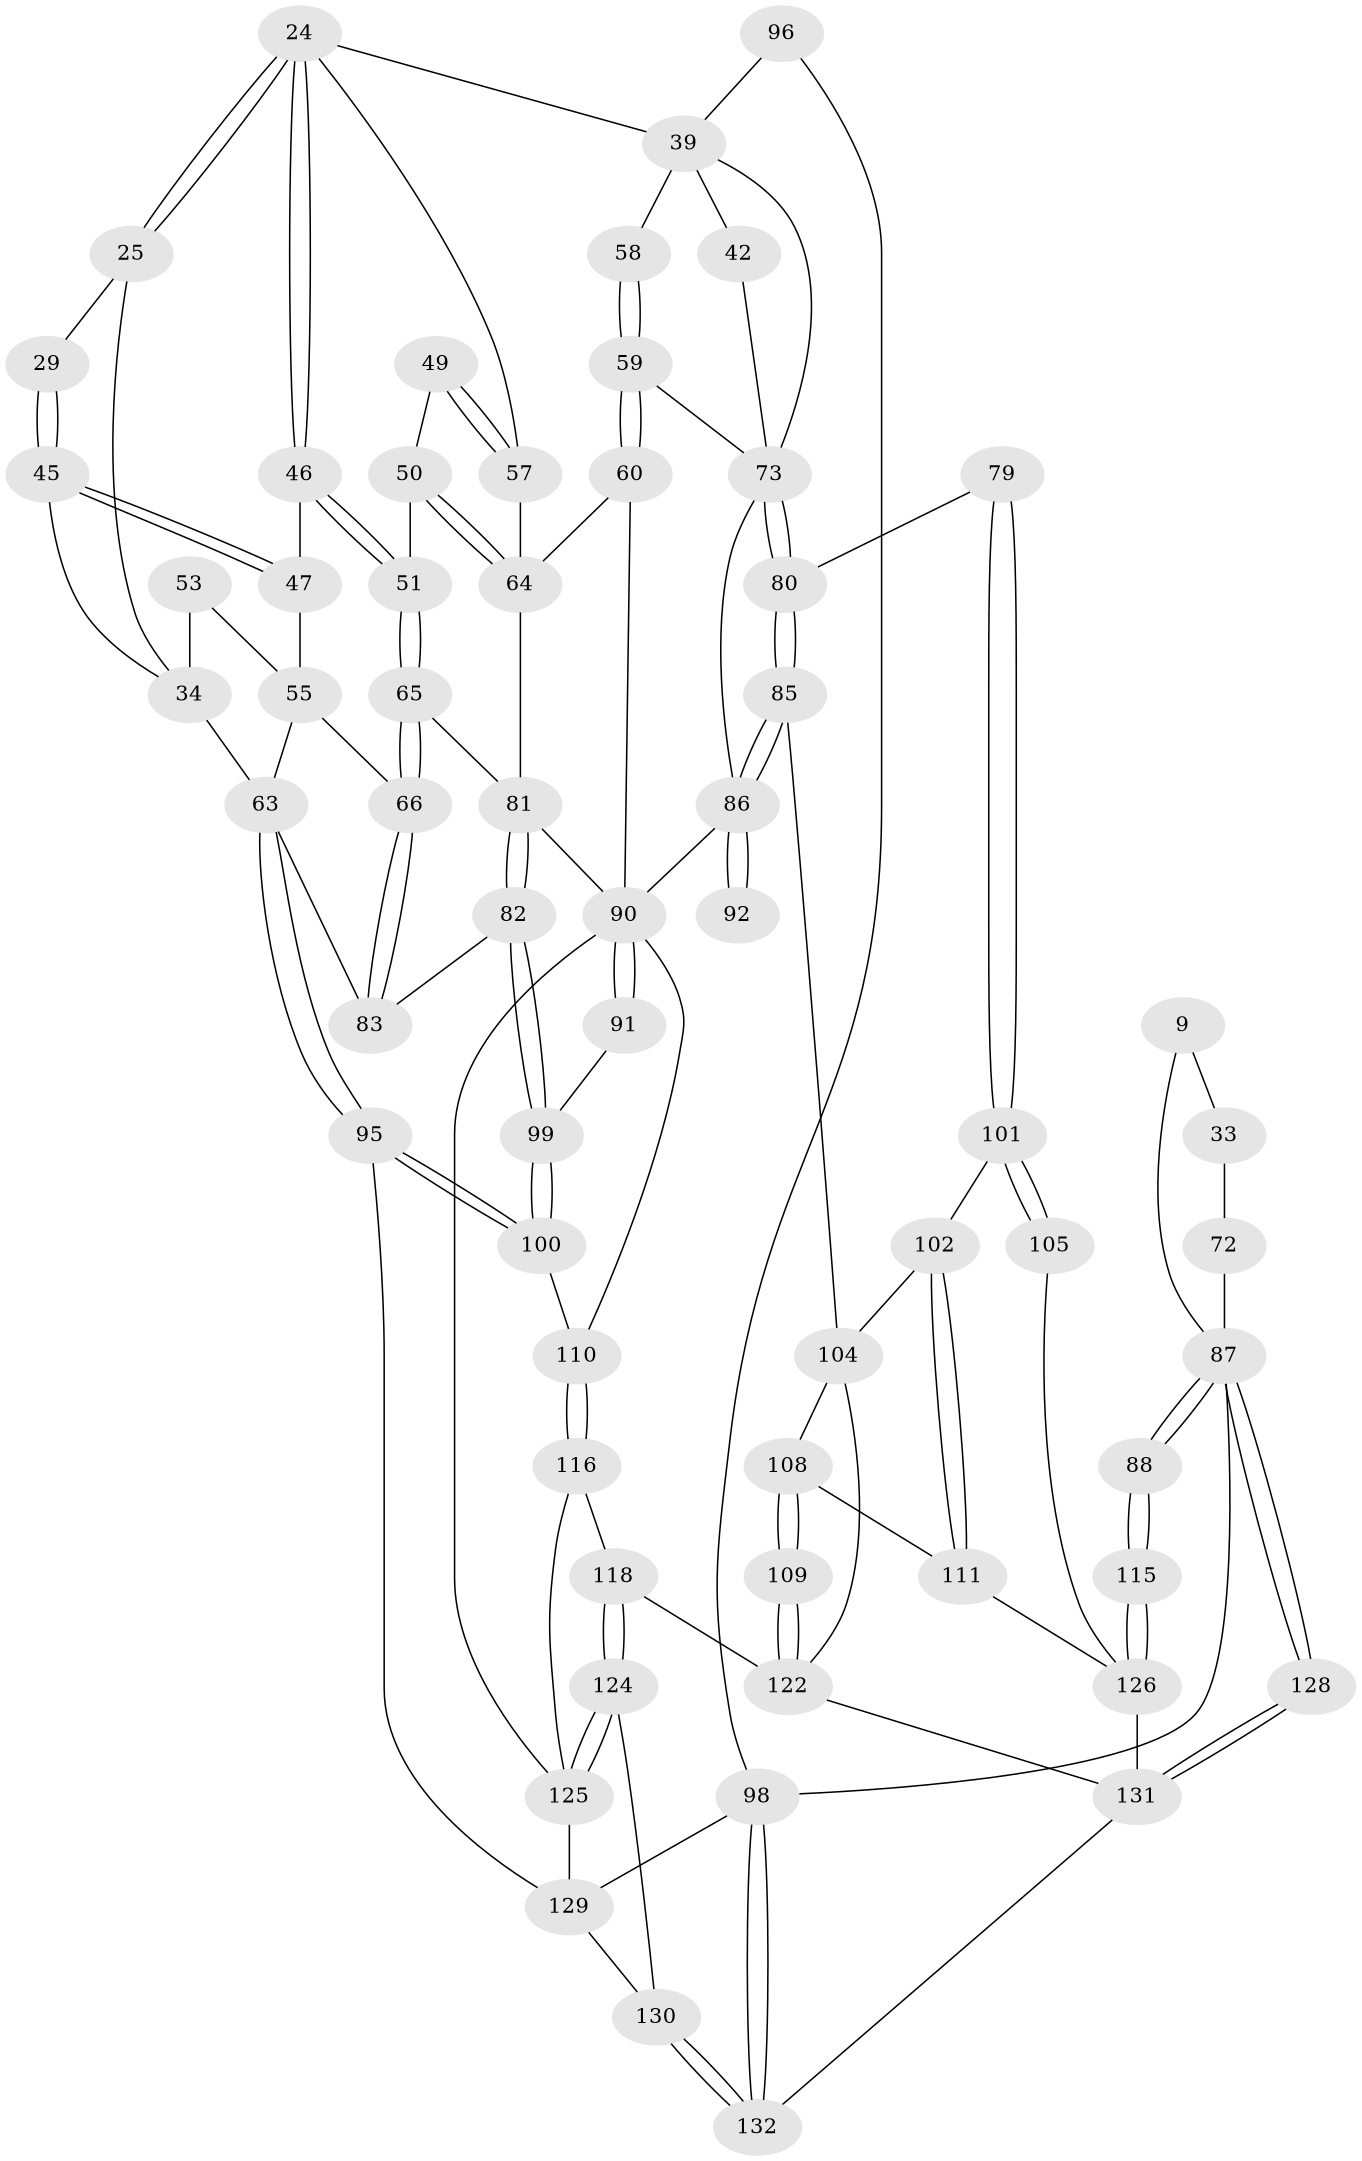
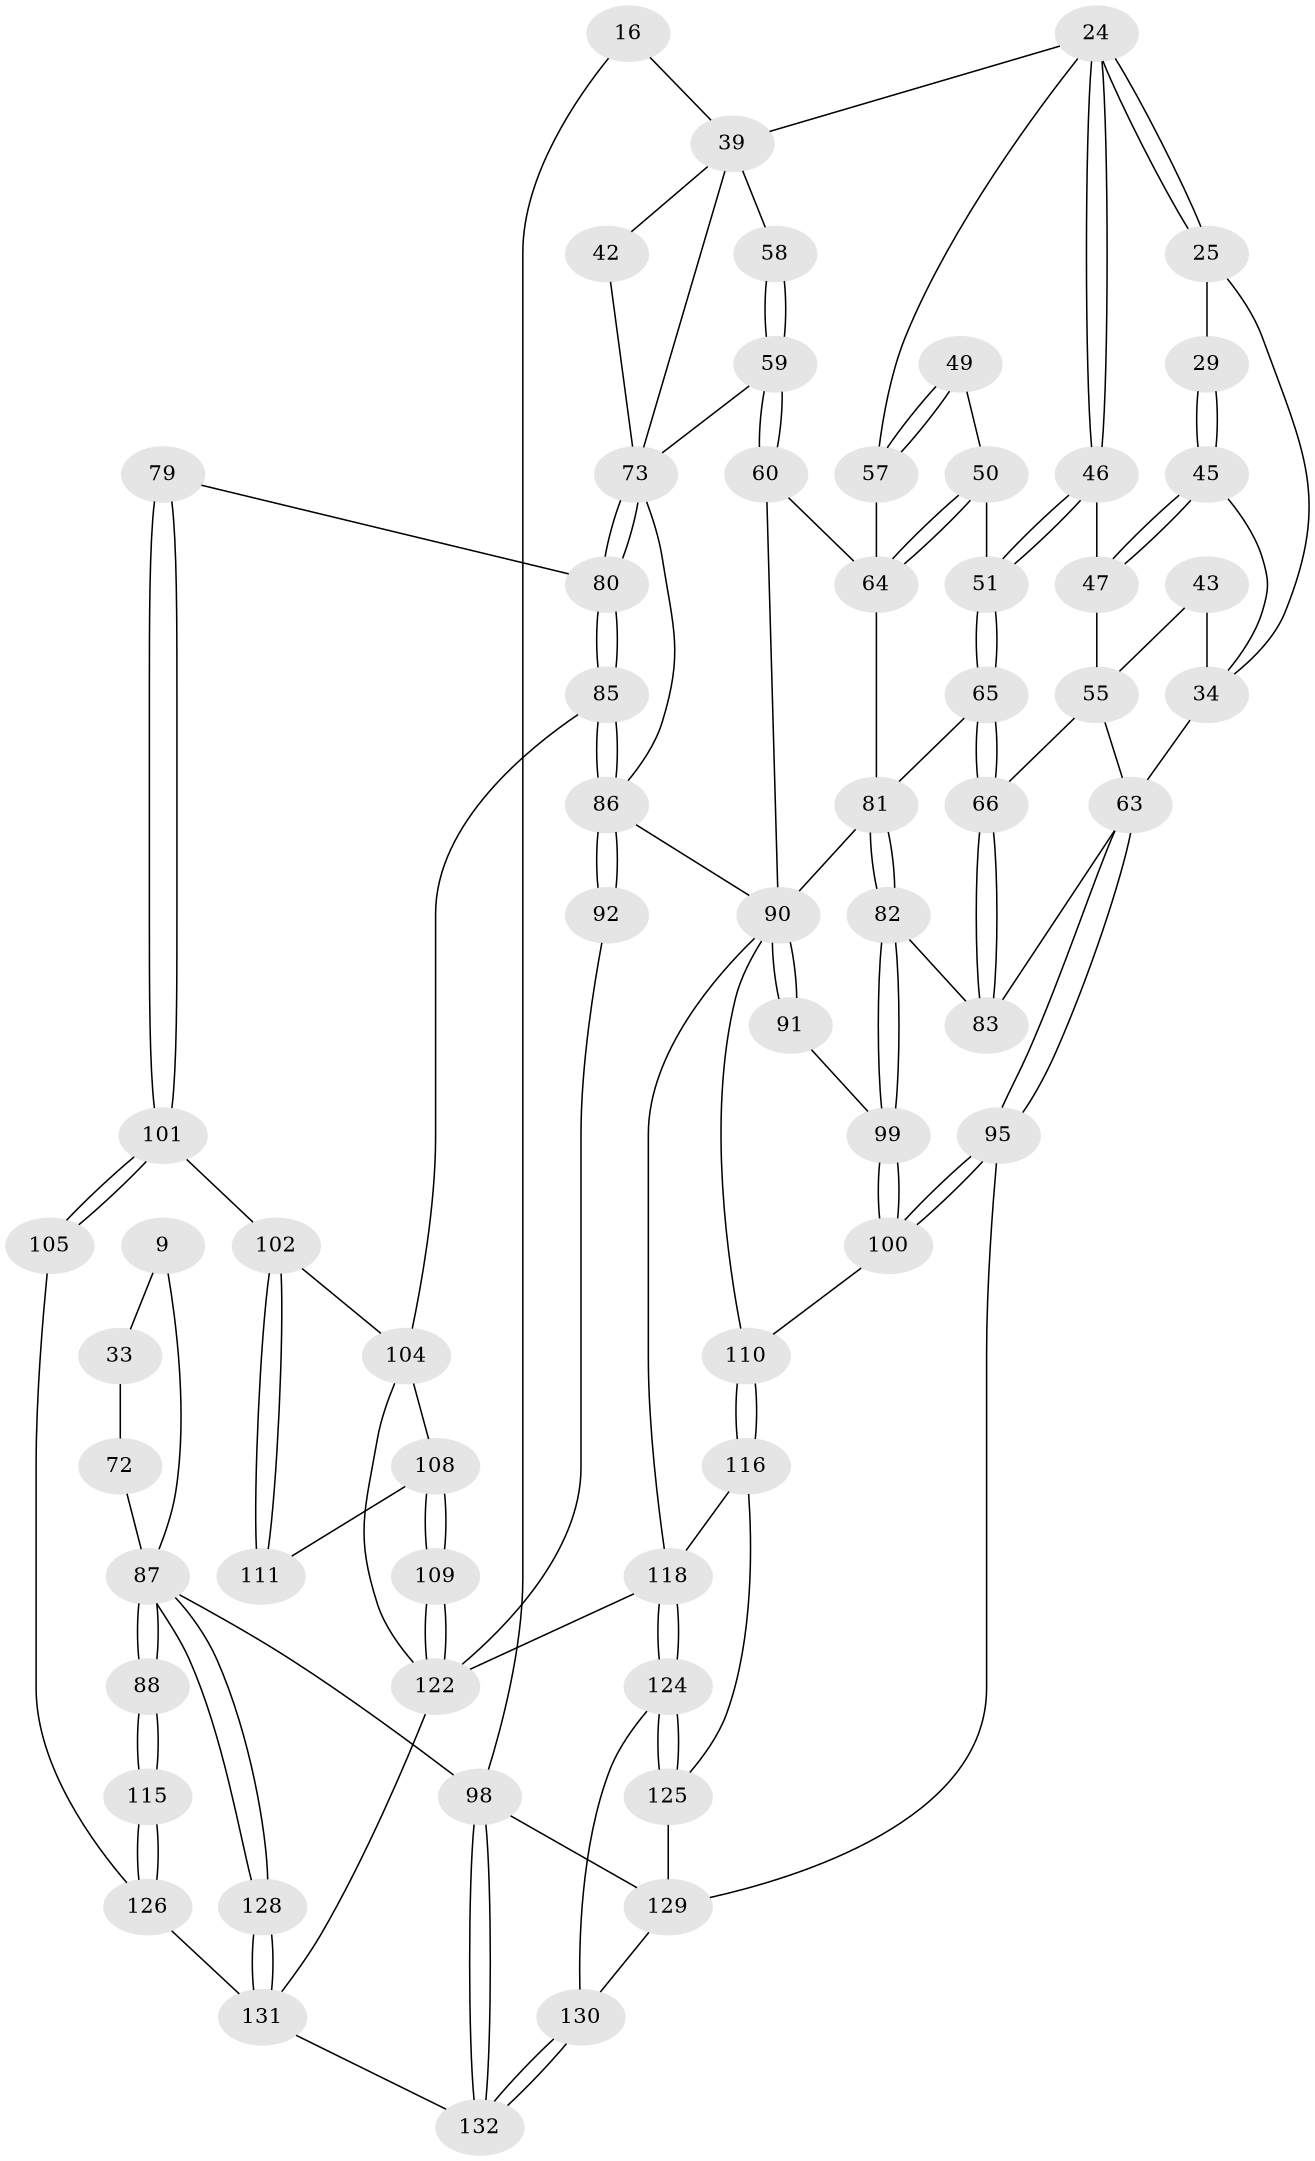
  graph {
    node [color=gray90 style=filled]
    39 [super="+38"]
    42 [super="+41"]
    58 [super="+40+34"]
    73 [super="+43+44"]
    33 [super="+10"]
    9
    87 [super="+14+70"]
    72 [super="+71+69"]
    98 [super="+15"]
    88
    128
-   16 [label=96]
+   16
    129 [super="+97"]
    132
    24 [super="+23+22"]
    25 [super="+21"]
    46
    57 [super="+36+48"]
    29 [super="+26"]
    n20 [label=34 super="+28"]
    47
    51
    64 [super="+61"]
    45 [super="+27"]
    63 [super="+17+62+56"]
    59
    80
    86 [super="+74+75"]
    55 [super="+52"]
    65
    66
    49
    50
    81 [super="+68"]
-   53
+   53 [label=43]
    83
    95
    60
    90 [super="+89+78+84"]
    91
    110
    118 [super="+94"]
    100
    82
    79
    101
    126 [super="+114+112"]
    105
    85
    92
    102
    104 [super="+103"]
    99
    122 [super="+107+106"]
    108
    115
    131 [super="+127"]
    116
    124 [super="+123"]
    130
    111
    109
    125 [super="+117"]
    39 -- 42
    39 -- 58 [weight=2]
    39 -- 73
    42 -- 73
    58 -- 59
    58 -- 59
    73 -- 80
    73 -- 80
    73 -- 86
    33 -- 72
    9 -- 33
    9 -- 87
    87 -- 98 [weight=2]
    87 -- 88 [weight=2]
    87 -- 88
    87 -- 128
    87 -- 128
    72 -- 87 [weight=2]
    98 -- 129
    98 -- 132
    98 -- 132
    88 -- 115
    88 -- 115
    128 -- 131 [weight=2]
    128 -- 131
    16 -- 39
    16 -- 98
    129 -- 130
    24 -- 39
    24 -- 25
    24 -- 25
    24 -- 46
    24 -- 46
    24 -- 57 [weight=2]
    25 -- 29 [weight=2]
    25 -- n20
    46 -- 47
    46 -- 51
    46 -- 51
    57 -- 64
    29 -- 45 [weight=2]
    29 -- 45
    n20 -- 63 [weight=2]
    47 -- 55
    51 -- 65
    51 -- 65
    64 -- 81
    45 -- n20
    45 -- 47
    45 -- 47
    63 -- 83
    63 -- 95
    63 -- 95
    59 -- 73
    59 -- 60
    59 -- 60
    80 -- 85
    80 -- 85
    86 -- 90
    86 -- 92 [weight=2]
    86 -- 92
    55 -- 63
    55 -- 66
    65 -- 66
    65 -- 66
    65 -- 81
    66 -- 83
    66 -- 83
    49 -- 57 [weight=2]
    49 -- 57
    49 -- 50
    50 -- 51
    50 -- 64
    50 -- 64
    81 -- 90 [weight=2]
    81 -- 82
    81 -- 82
    53 -- n20 [weight=2]
    53 -- 55
    95 -- 129
    95 -- 100
    95 -- 100
    60 -- 64
    60 -- 90
    90 -- 91 [weight=2]
    90 -- 91
    90 -- 110
-   90 -- 125
+   90 -- 118
    91 -- 99
    110 -- 116
    110 -- 116
    118 -- 122
    118 -- 124
    118 -- 124
    100 -- 110
    82 -- 83
    82 -- 99
    82 -- 99
    79 -- 80
    79 -- 101
    79 -- 101
    101 -- 105
    101 -- 105
    101 -- 102
    126 -- 131 [weight=2]
    105 -- 126
    85 -- 86
    85 -- 86
    85 -- 104
+   92 -- 122
    102 -- 104
    102 -- 111
    102 -- 111
    104 -- 122
    104 -- 108
    99 -- 100
    99 -- 100
    122 -- 131
    108 -- 111
    108 -- 109
    108 -- 109
    115 -- 126 [weight=2]
    115 -- 126
    131 -- 132
    116 -- 118
    116 -- 125
    124 -- 130
    124 -- 125
    124 -- 125
    130 -- 132
    130 -- 132
-   111 -- 126
    109 -- 122 [weight=2]
    109 -- 122
    125 -- 129 [weight=2]
  }
